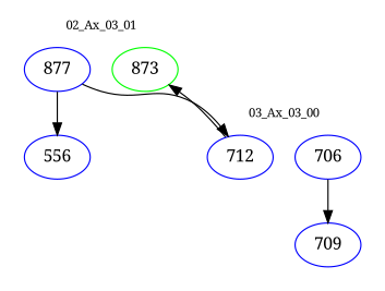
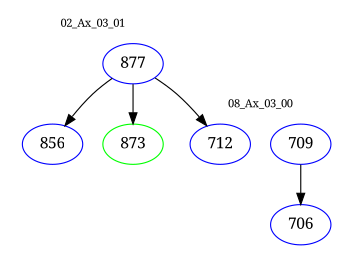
  digraph {
    fontname="Noto Serif"
    node [color=blue fontname="Noto Serif"]
    edge [color=black fontname="Noto Serif"]
    n1 [label=877]
-   n2 [label=556]
+   n2 [label=856]
    n3 [color=green label=873]
    n4 [label=709]
    n5 [label=706]
    n6 [label=712]
    subgraph cluster_1 {
      color=white
      fontsize=10
      label="02_Ax_03_01"
      n1
      n2
      n3
    }
    subgraph cluster_2 {
      color=white
      fontsize=10
-     label="03_Ax_03_00"
+     label="08_Ax_03_00"
      n4
      n5
      n6
    }
    n1 -> n2
-   n6 -> n3
+   n1 -> n3
    n1 -> n6
-   n5 -> n4
+   n4 -> n5
  }
